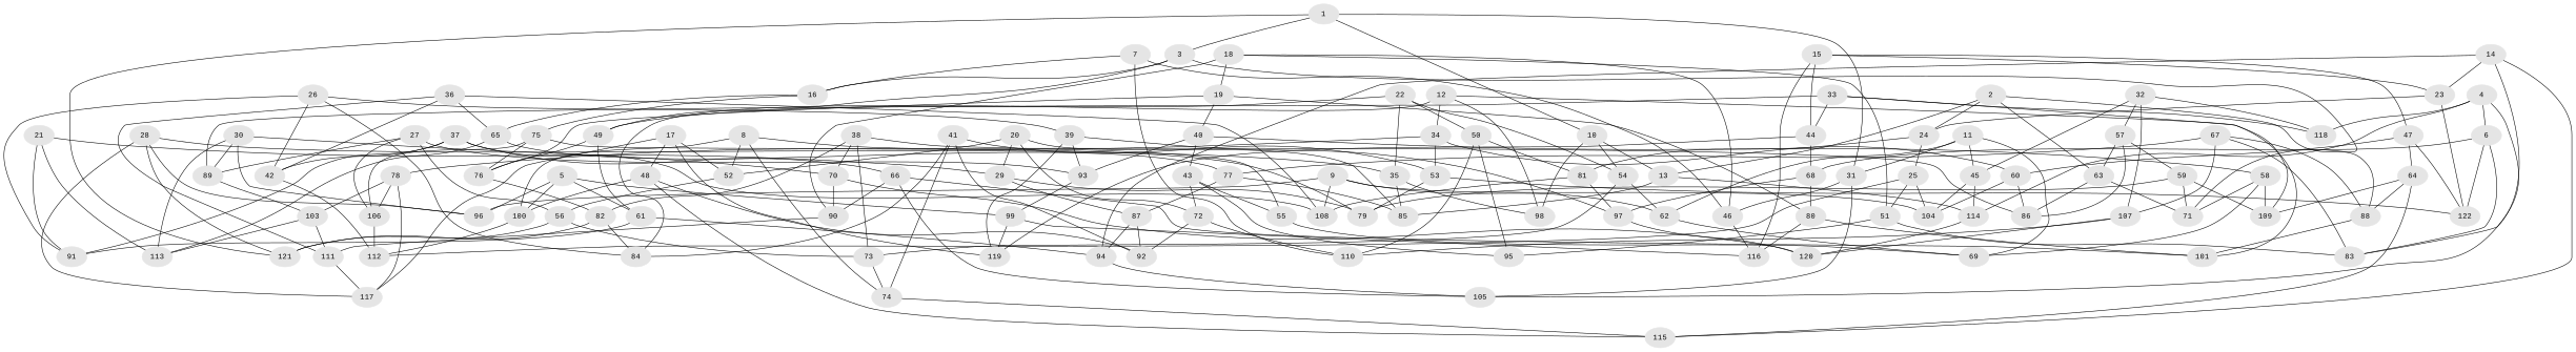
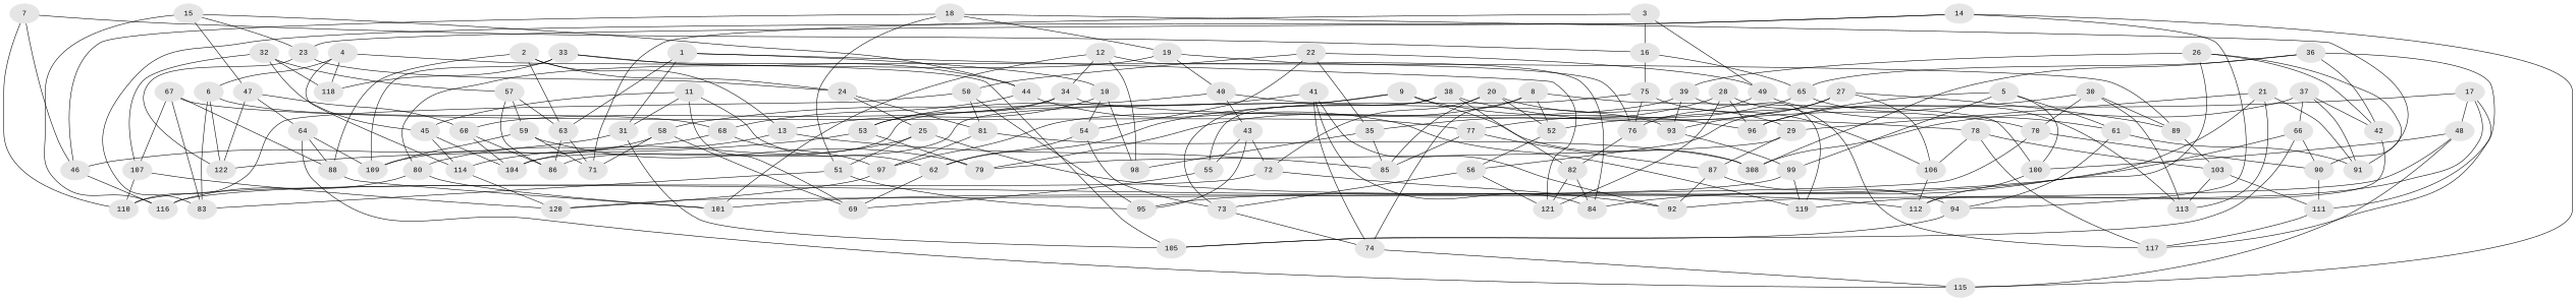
  graph {
    fontname="Liberation Mono"
    node [color=gray90 fontname="Liberation Mono" style=filled]
    edge [fontname="Liberation Mono"]
    1
    3
    10
    31
    121
    16
    49
    71
    13
    98
    54
    105
    46
    2
    24
    63
    88
    114
    85
    25
    81
    86
    101
    65
    75
    61
    76
    4
    6
    118
    68
    83
    n33 [label=122]
    120
    5
    96
    99
    100
    94
    91
    116
    119
    112
    80
    97
    7
    110
    8
    52
    74
    79
    56
    115
    9
    62
    104
-   108
+   108 [label=308]
    69
    73
    11
    45
    12
    34
    84
    53
    60
    78
    14
    23
    15
    44
    47
    64
    113
    77
    106
    17
    48
    117
    92
    18
    19
    51
    90
    40
    95
    111
    93
    43
    58
    82
    20
    29
    72
    87
    21
    22
    35
    50
    26
    39
    42
    27
    89
    103
    28
    30
    70
    32
    57
    107
    59
    33
    109
    36
    37
    66
    38
    55
    41
    67
-   1 -- 3
+   1 -- 63
    1 -- 10
    1 -- 31
    1 -- 121
    3 -- 16
    3 -- 49
    3 -- 71
    10 -- 13
    10 -- 98
    10 -- 54
    31 -- 105
    31 -- 46
    16 -- 65
    16 -- 75
    49 -- 61
    49 -- 76
    13 -- 114
    13 -- 85
    54 -- 62
    54 -- 73
    46 -- 116
    2 -- 13
    2 -- 24
    2 -- 63
    2 -- 88
    24 -- 25
    24 -- 81
    63 -- 71
    63 -- 86
    88 -- 101
    114 -- 120
    25 -- 112
    25 -- 104
    25 -- 51
    81 -- 97
    81 -- 108
    65 -- 113
    65 -- 77
    75 -- 86
    75 -- 76
    75 -- 106
    61 -- 94
    61 -- 91
    76 -- 82
    4 -- 105
    4 -- 114
    4 -- 6
    4 -- 118
    6 -- 68
    6 -- 83
    6 -- n33
    68 -- 80
    68 -- 97
    5 -- 61
    5 -- 96
    5 -- 99
    5 -- 100
    99 -- 116
    99 -- 119
    100 -- 112
    94 -- 105
    80 -- 101
    80 -- 116
    97 -- 120
    7 -- 16
    7 -- 46
    7 -- 110
    8 -- 100
    8 -- 52
    8 -- 74
    8 -- 79
    52 -- 56
    74 -- 115
    56 -- 121
    56 -- 73
    9 -- 96
    9 -- 62
    9 -- 104
    9 -- 108
    62 -- 69
    73 -- 74
    11 -- 31
    11 -- 62
    11 -- 69
    11 -- 45
    45 -- 114
    45 -- 104
    12 -- 98
    12 -- 101
    12 -- 34
    12 -- 84
    34 -- 53
    34 -- 60
    34 -- 78
    53 -- n33
    53 -- 79
    60 -- 86
    60 -- 104
    78 -- 106
    78 -- 117
    78 -- 103
    14 -- 83
    14 -- 94
    14 -- 115
    14 -- 23
    23 -- 24
    23 -- n33
    15 -- 116
    15 -- 23
    15 -- 44
    15 -- 47
    44 -- 68
    44 -- 119
    47 -- n33
    47 -- 60
    47 -- 64
    64 -- 88
    64 -- 115
    64 -- 109
    77 -- 85
    77 -- 87
    106 -- 112
    17 -- 119
    17 -- 52
    17 -- 48
    17 -- 117
    48 -- 100
    48 -- 115
    48 -- 92
    18 -- 46
    18 -- 19
    18 -- 51
    18 -- 90
    19 -- 76
    19 -- 80
    19 -- 40
    51 -- 83
    51 -- 95
    90 -- 111
    40 -- 93
    40 -- 43
    40 -- 58
    111 -- 117
    93 -- 99
    43 -- 95
    43 -- 72
    43 -- 55
    58 -- 71
    58 -- 69
    58 -- 109
    82 -- 121
    82 -- 84
    20 -- 85
    20 -- 52
    20 -- 29
    20 -- 72
    29 -- 79
    29 -- 87
    72 -- 110
    72 -- 92
    87 -- 94
    87 -- 92
    21 -- 91
    21 -- 113
+   21 -- 95
    21 -- 29
    22 -- 49
    22 -- 54
    22 -- 35
    22 -- 50
    35 -- 98
    35 -- 85
    50 -- 81
    50 -- 110
    50 -- 95
    26 -- 91
    26 -- 84
    26 -- 39
    26 -- 42
    39 -- 119
    39 -- 97
    39 -- 93
    42 -- 112
    27 -- 56
    27 -- 106
    27 -- 93
    27 -- 89
    89 -- 103
    103 -- 113
    103 -- 111
    28 -- 121
    28 -- 96
    28 -- 117
    28 -- 35
    30 -- 96
    30 -- 113
    30 -- 89
    30 -- 70
    70 -- 120
    70 -- 90
    32 -- 118
    32 -- 45
    32 -- 57
    32 -- 107
    57 -- 63
    57 -- 86
    57 -- 59
    107 -- 120
    107 -- 110
    59 -- 71
    59 -- 79
    59 -- 109
    33 -- 118
    33 -- 44
    33 -- 89
    33 -- 109
    36 -- 65
    36 -- 108
    36 -- 111
    36 -- 42
    37 -- 91
    37 -- 108
    37 -- 42
    37 -- 66
    66 -- 105
    66 -- 101
    66 -- 90
    38 -- 73
    38 -- 82
    38 -- 70
    38 -- 55
    55 -- 69
    41 -- 74
    41 -- 84
    41 -- 53
    41 -- 92
    67 -- 88
    67 -- 83
    67 -- 77
    67 -- 107
  }
